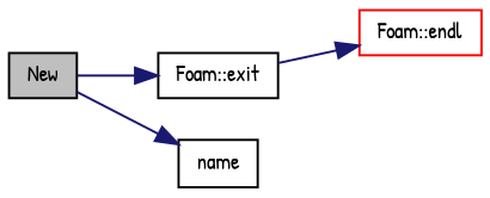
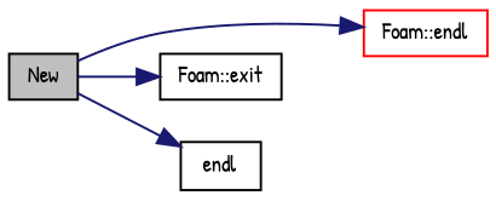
  digraph {
    fontname="Patrick Hand"
    rankdir=LR
    node [color=black fontname="Patrick Hand" fontsize=10 shape=record]
    edge [color=midnightblue fontname="Patrick Hand" fontsize=10 labelfontname=FreeSans labelfontsize=10 style=solid]
    n1 [fillcolor=grey75 fontcolor=black height=0.2 label=New style=filled width=0.4]
    n2 [color=red height=0.2 label="Foam::endl" width=0.4]
    n3 [height=0.2 label="Foam::exit" width=0.4]
-   n4 [height=0.2 label=name width=0.4]
-   n3 -> n2
+   n4 [height=0.2 label=endl width=0.4]
+   n1 -> n2
    n1 -> n3
    n1 -> n4
  }
